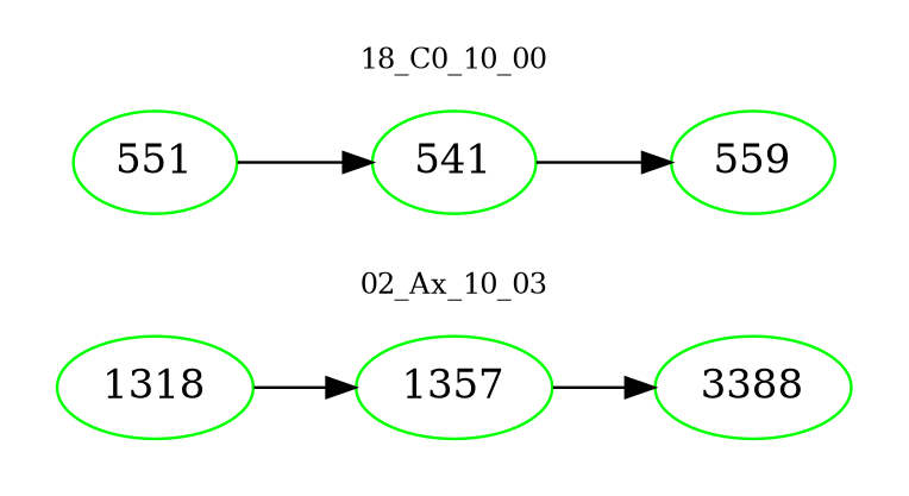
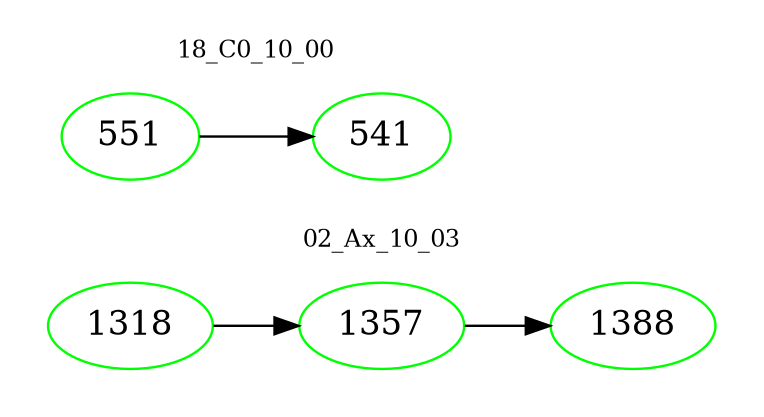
  digraph {
    rankdir=LR
    node [color=green]
    edge [color=black]
    n1 [label=1357]
    n2 [label=1318]
-   n3 [label=3388]
+   n3 [label=1388]
    n4 [label=541]
-   n5 [label=559]
    n6 [label=551]
    subgraph cluster_1 {
      color=white
      fontsize=10
      label="02_Ax_10_03"
      n1
      n2
      n3
    }
    subgraph cluster_2 {
      color=white
      fontsize=10
      label="18_C0_10_00"
      n4
-     n5
      n6
    }
    n1 -> n3
    n2 -> n1
-   n4 -> n5
    n6 -> n4
  }
